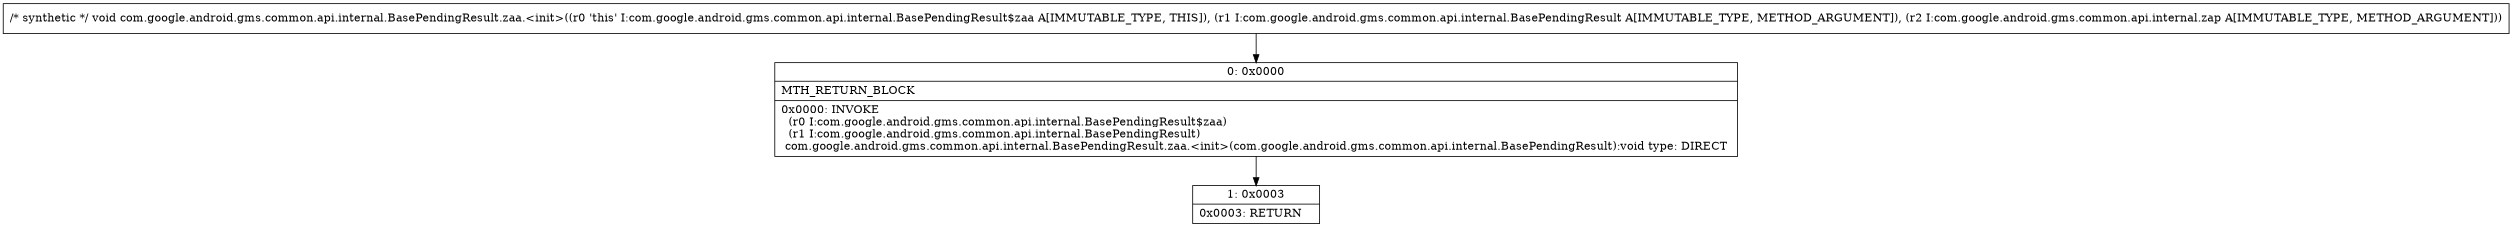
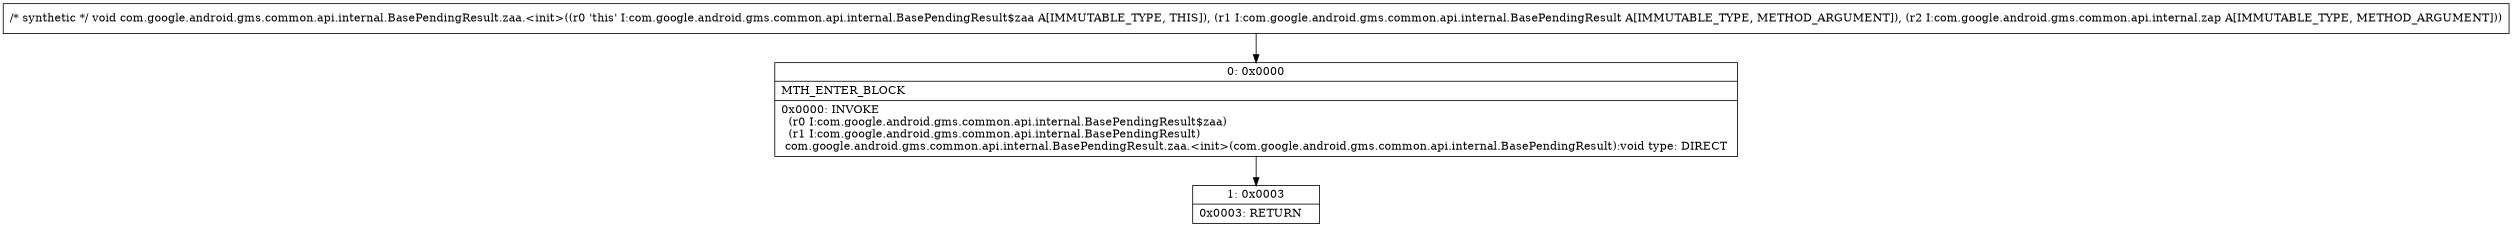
  digraph {
    node [shape=record]
-   n1 [label="{0\:\ 0x0000|MTH_RETURN_BLOCK\l|0x0000: INVOKE  \l  (r0 I:com.google.android.gms.common.api.internal.BasePendingResult$zaa)\l  (r1 I:com.google.android.gms.common.api.internal.BasePendingResult)\l com.google.android.gms.common.api.internal.BasePendingResult.zaa.\<init\>(com.google.android.gms.common.api.internal.BasePendingResult):void type: DIRECT \l}"]
+   n1 [label="{0\:\ 0x0000|MTH_ENTER_BLOCK\l|0x0000: INVOKE  \l  (r0 I:com.google.android.gms.common.api.internal.BasePendingResult$zaa)\l  (r1 I:com.google.android.gms.common.api.internal.BasePendingResult)\l com.google.android.gms.common.api.internal.BasePendingResult.zaa.\<init\>(com.google.android.gms.common.api.internal.BasePendingResult):void type: DIRECT \l}"]
    n2 [label="{1\:\ 0x0003|0x0003: RETURN   \l}"]
    n3 [label="{\/* synthetic *\/ void com.google.android.gms.common.api.internal.BasePendingResult.zaa.\<init\>((r0 'this' I:com.google.android.gms.common.api.internal.BasePendingResult$zaa A[IMMUTABLE_TYPE, THIS]), (r1 I:com.google.android.gms.common.api.internal.BasePendingResult A[IMMUTABLE_TYPE, METHOD_ARGUMENT]), (r2 I:com.google.android.gms.common.api.internal.zap A[IMMUTABLE_TYPE, METHOD_ARGUMENT])) }"]
    n1 -> n2
    n3 -> n1
  }
